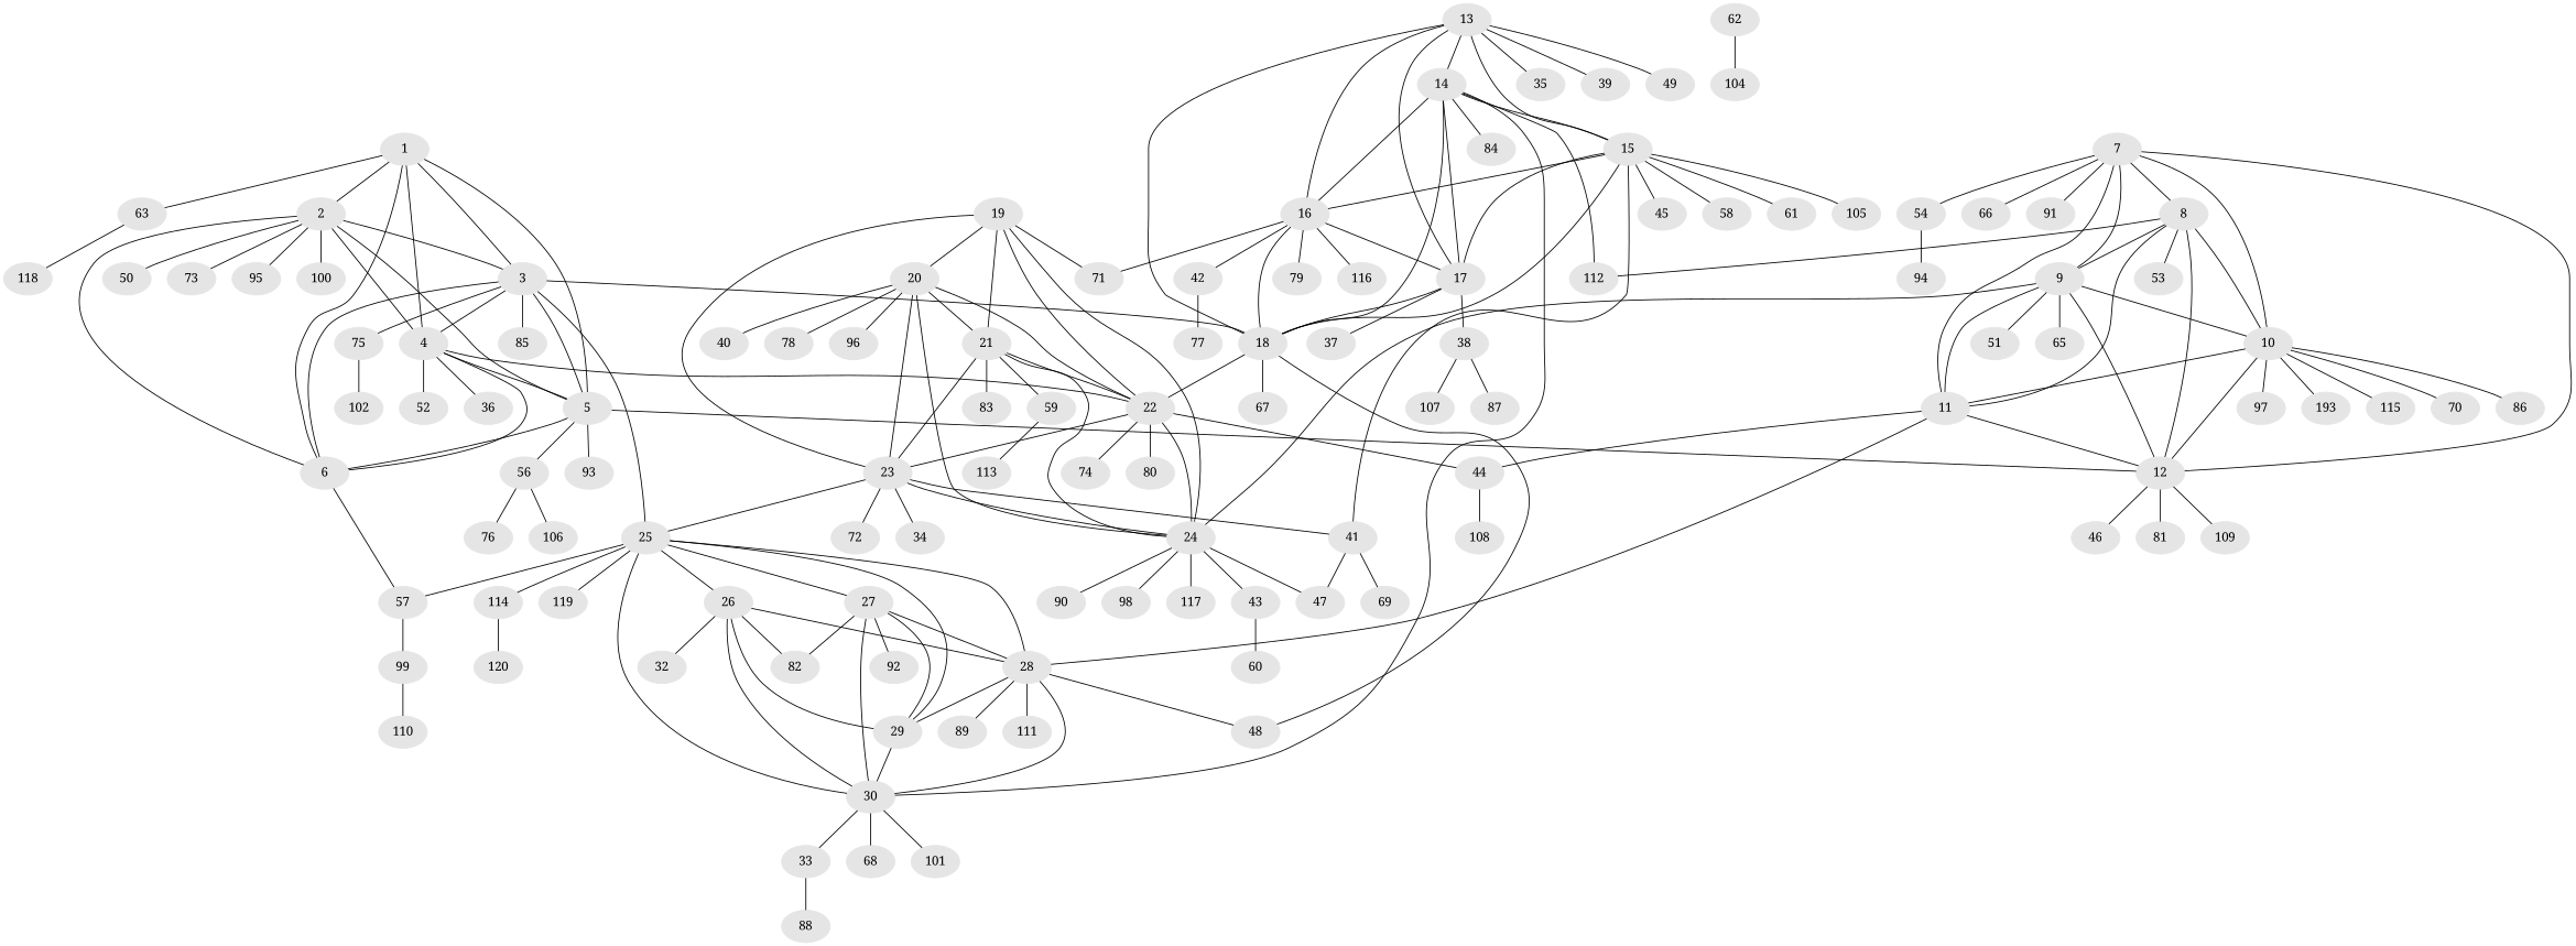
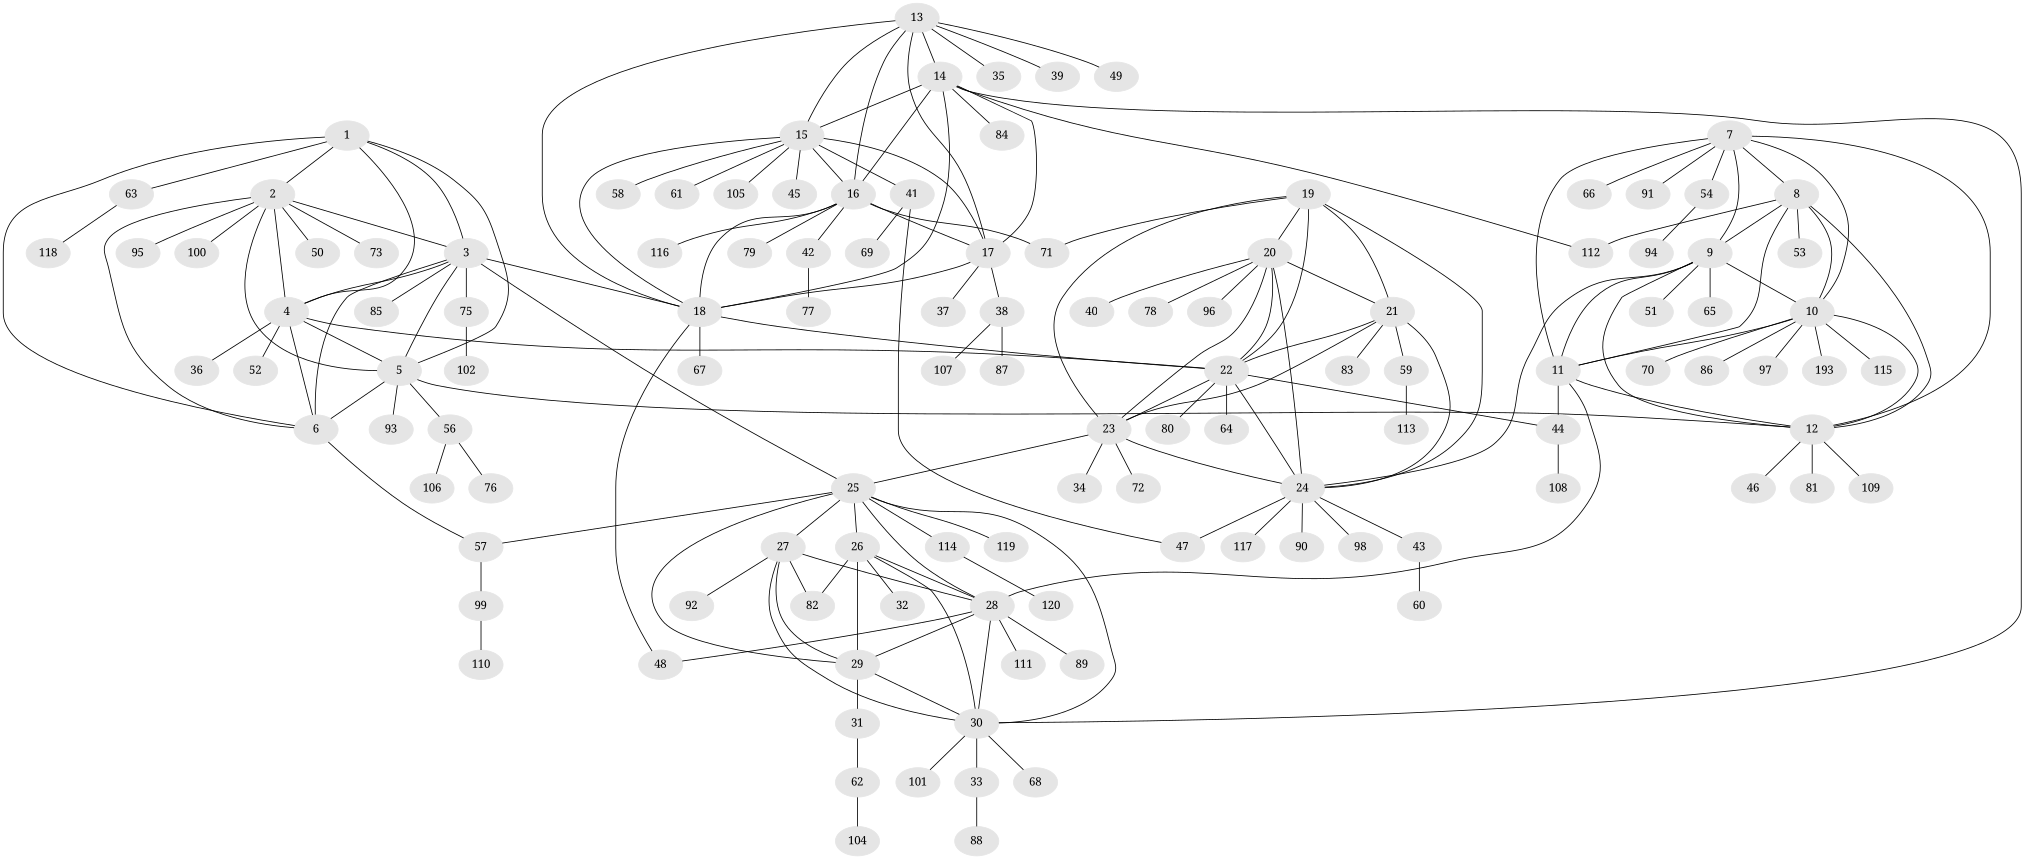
  graph {
    fontname="Noto Serif"
    node [color=gray90 fontname="Noto Serif" style=filled]
    edge [fontname="Noto Serif"]
    1
    2
    3
    4
    5
    6
    63
    50
    73
    95
    100
    18
    25
    75
    85
    22
    36
    52
    12
    56
    93
    57
    118
    48
    67
    28
    30
    26
    27
    29
    114
    119
    102
    24
    44
    23
-   64 [label=74]
+   64
    80
    46
    81
    109
    76
    106
    99
    7
    8
    9
    10
    11
    54
    66
    91
    53
    112
    51
    65
    70
    86
    97
    n60 [label=193]
    115
    94
    16
    17
    42
    71
    79
    116
    43
    47
    90
    98
    117
    89
    111
    108
    13
    14
    15
    35
    39
    49
    84
    41
    45
    58
    61
    105
    37
    38
    33
    68
    101
    69
    77
    87
    107
    19
    20
    21
    40
    78
    96
    59
    83
    34
    72
    113
    60
    32
    82
    92
+   31
    120
    62
    88
    104
    110
    1 -- 2
    1 -- 3
    1 -- 4
    1 -- 5
    1 -- 6
    1 -- 63
    2 -- 3
    2 -- 4
    2 -- 5
    2 -- 6
    2 -- 50
    2 -- 73
    2 -- 95
    2 -- 100
    3 -- 4
    3 -- 5
    3 -- 6
    3 -- 18
    3 -- 25
    3 -- 75
    3 -- 85
    4 -- 5
    4 -- 6
    4 -- 22
    4 -- 36
    4 -- 52
    5 -- 6
    5 -- 12
    5 -- 56
    5 -- 93
    6 -- 57
    63 -- 118
    18 -- 22
    18 -- 48
    18 -- 67
    25 -- 57
    25 -- 28
    25 -- 30
    25 -- 26
    25 -- 27
    25 -- 29
    25 -- 114
    25 -- 119
    75 -- 102
    22 -- 24
    22 -- 44
    22 -- 23
    22 -- 64
    22 -- 80
    12 -- 46
    12 -- 81
    12 -- 109
    56 -- 76
    56 -- 106
    57 -- 99
    28 -- 48
    28 -- 30
    28 -- 29
    28 -- 89
    28 -- 111
    30 -- 33
    30 -- 68
    30 -- 101
    26 -- 28
    26 -- 30
    26 -- 29
    26 -- 32
    26 -- 82
    27 -- 28
    27 -- 30
    27 -- 29
    27 -- 82
    27 -- 92
    29 -- 30
+   29 -- 31
    114 -- 120
    24 -- 43
    24 -- 47
    24 -- 90
    24 -- 98
    24 -- 117
    44 -- 108
    23 -- 25
    23 -- 24
-   23 -- 41
    23 -- 34
    23 -- 72
    99 -- 110
    7 -- 12
    7 -- 8
    7 -- 9
    7 -- 10
    7 -- 11
    7 -- 54
    7 -- 66
    7 -- 91
    8 -- 12
    8 -- 9
    8 -- 10
    8 -- 11
    8 -- 53
    8 -- 112
    9 -- 12
    9 -- 24
    9 -- 10
    9 -- 11
    9 -- 51
    9 -- 65
    10 -- 12
    10 -- 11
    10 -- 70
    10 -- 86
    10 -- 97
    10 -- n60
    10 -- 115
    11 -- 12
    11 -- 28
    11 -- 44
    54 -- 94
    16 -- 18
    16 -- 17
    16 -- 42
    16 -- 71
    16 -- 79
    16 -- 116
    17 -- 18
    17 -- 37
    17 -- 38
    42 -- 77
    43 -- 60
    13 -- 18
    13 -- 16
    13 -- 17
    13 -- 14
    13 -- 15
    13 -- 35
    13 -- 39
    13 -- 49
    14 -- 18
    14 -- 30
    14 -- 112
    14 -- 16
    14 -- 17
    14 -- 15
    14 -- 84
    15 -- 18
    15 -- 16
    15 -- 17
    15 -- 41
    15 -- 45
    15 -- 58
    15 -- 61
    15 -- 105
    41 -- 47
    41 -- 69
    38 -- 87
    38 -- 107
    33 -- 88
    19 -- 22
    19 -- 24
    19 -- 23
    19 -- 71
    19 -- 20
    19 -- 21
    20 -- 22
    20 -- 24
    20 -- 23
    20 -- 21
    20 -- 40
    20 -- 78
    20 -- 96
    21 -- 22
    21 -- 24
    21 -- 23
    21 -- 59
    21 -- 83
    59 -- 113
+   31 -- 62
    62 -- 104
  }
